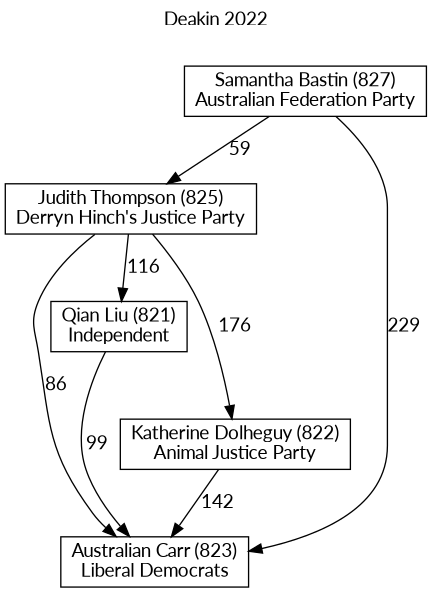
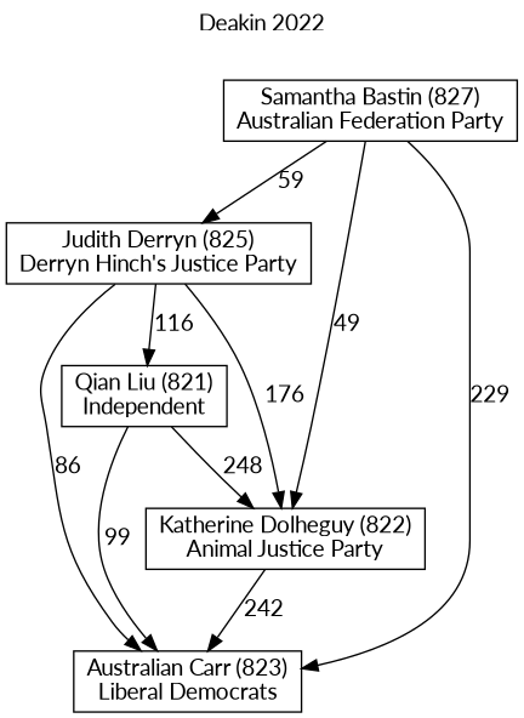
  digraph {
    fontname=Lato
    label="Deakin 2022"
    labelloc=t
    mclimit=10
    node [fontname=Lato shape=box]
    edge [fontname=Lato]
    n1 [label="Australian Carr (823)\nLiberal Democrats"]
    n2 [label="Katherine Dolheguy (822)\nAnimal Justice Party"]
    n3 [label="Qian Liu (821)\nIndependent"]
-   n4 [label="Judith Thompson (825)\nDerryn Hinch's Justice Party"]
+   n4 [label="Judith Derryn (825)\nDerryn Hinch's Justice Party"]
    n5 [label="Samantha Bastin (827)\nAustralian Federation Party"]
-   n2 -> n1 [label=142]
+   n2 -> n1 [label=242]
    n3 -> n1 [label=99]
+   n3 -> n2 [label=248]
    n4 -> n1 [label=86]
    n4 -> n2 [label=176]
    n4 -> n3 [label=116]
    n5 -> n1 [label=229]
+   n5 -> n2 [label=49]
    n5 -> n4 [label=59]
  }
